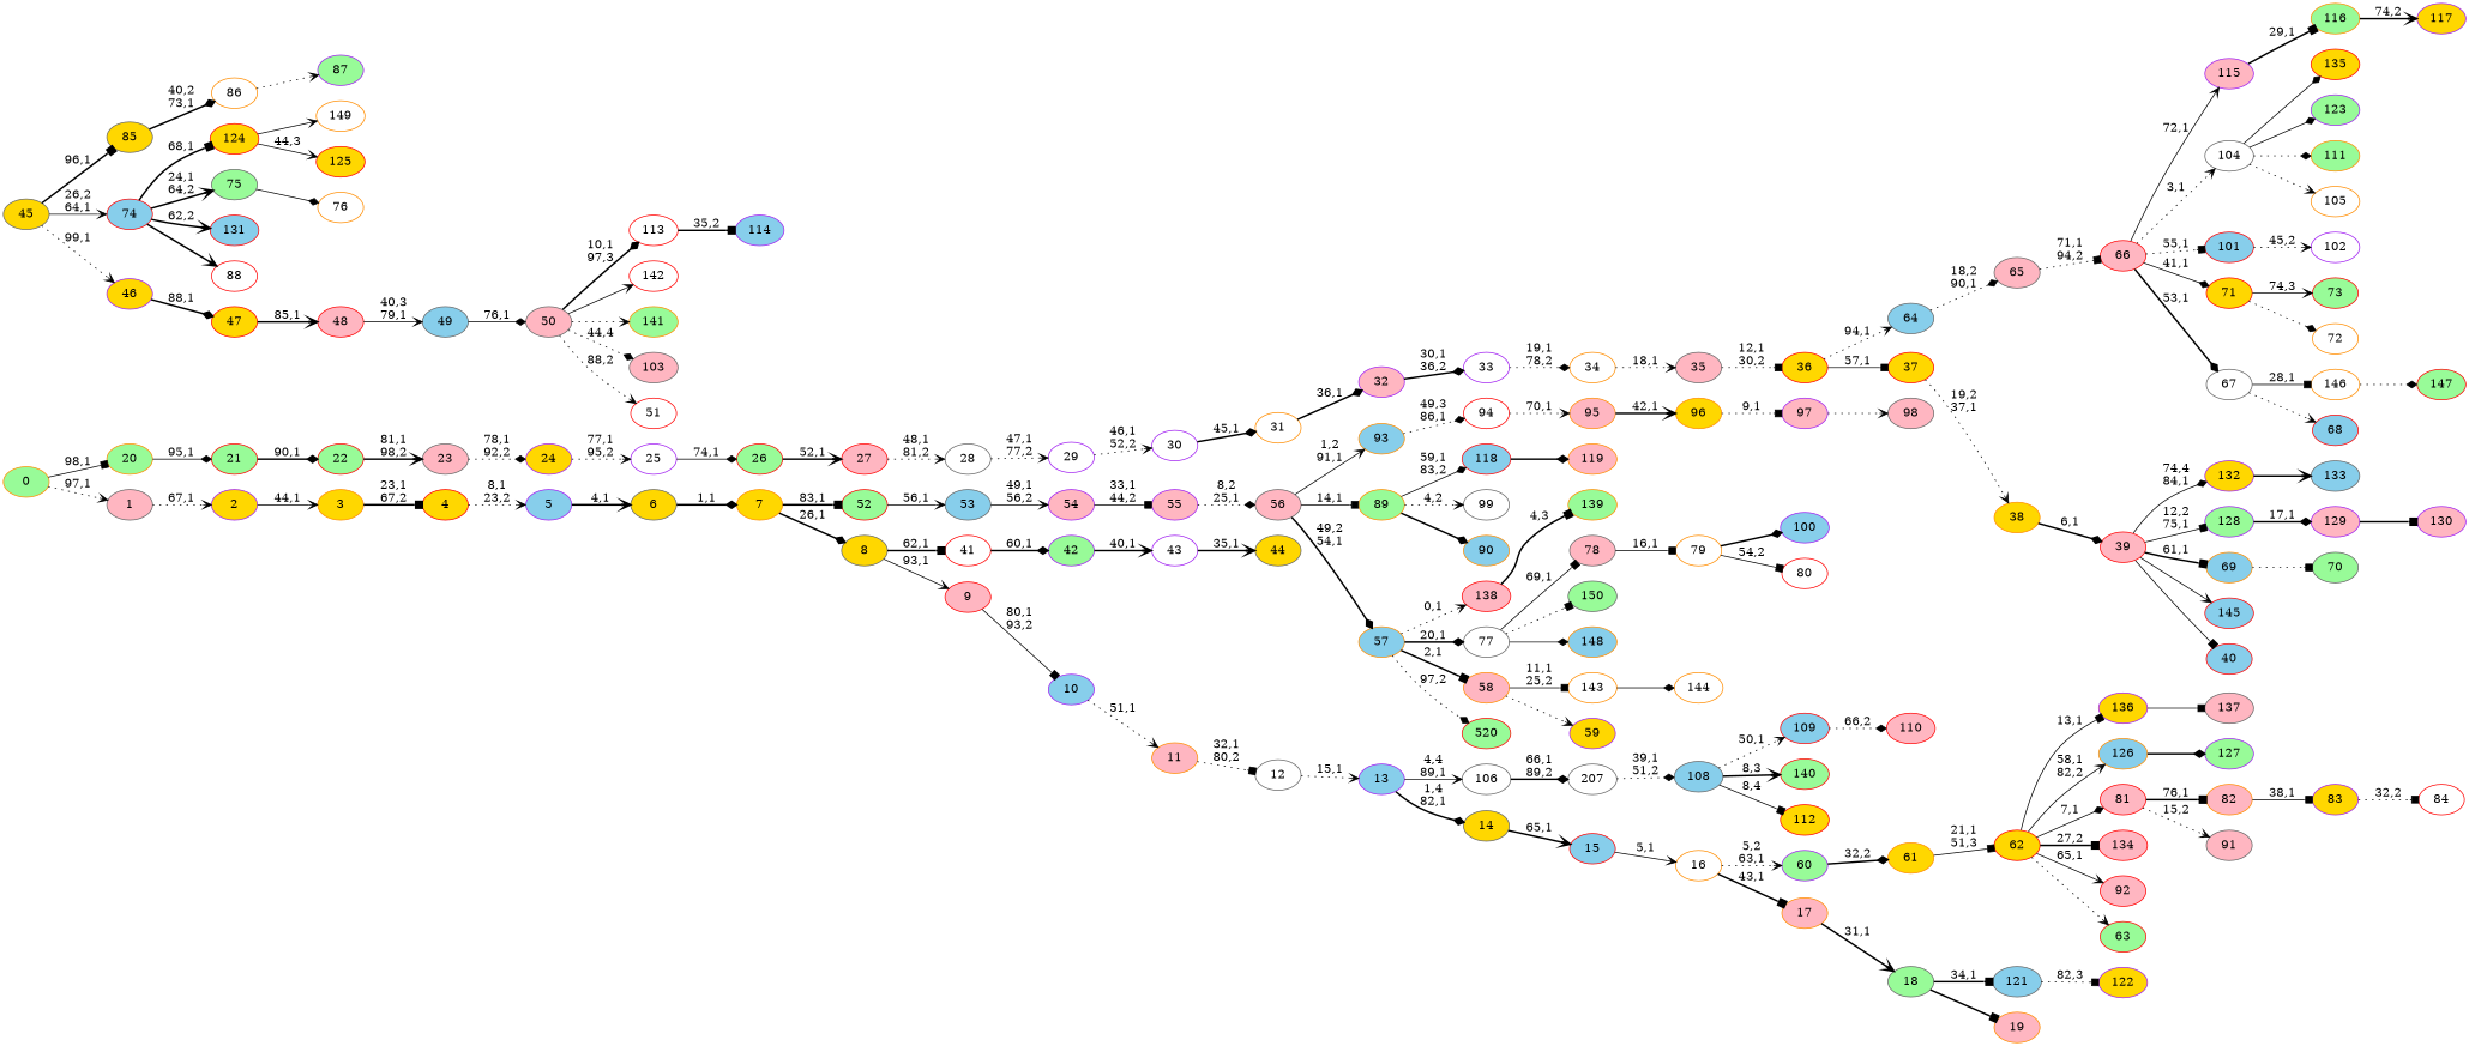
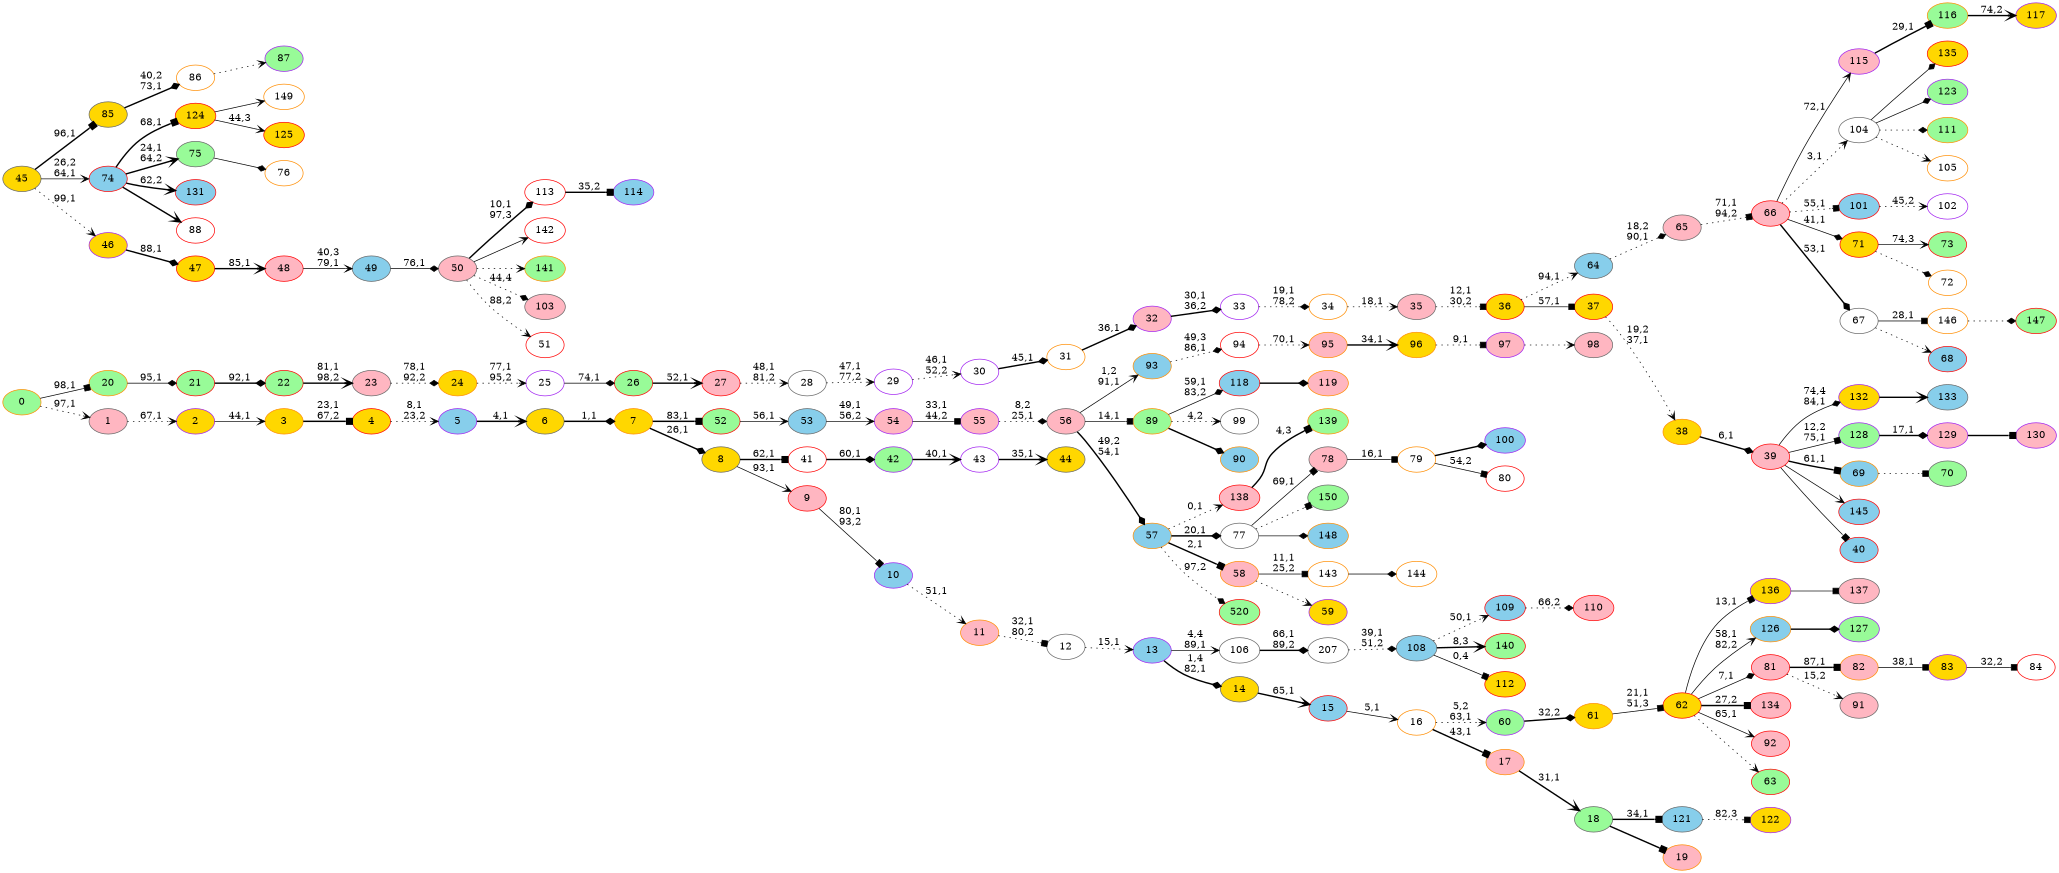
  digraph {
    rankdir=LR
    node [color=red fillcolor=lightpink style=filled]
    edge [arrowhead=vee style=bold]
    146 [color=darkorange fillcolor=white]
    147 [fillcolor=palegreen]
    143 [color=darkorange fillcolor=white]
    144 [color=darkorange fillcolor=white]
    138
    139 [color=darkorange fillcolor=palegreen]
    136 [color=purple fillcolor=gold]
    137 [color=gray40]
    132 [color=purple fillcolor=gold]
    133 [color=gray40 fillcolor=skyblue]
    129 [color=purple]
    130 [color=purple]
    128 [color=purple fillcolor=palegreen]
    126 [color=darkorange fillcolor=skyblue]
    127 [color=purple fillcolor=palegreen]
    124 [fillcolor=gold]
    149 [color=darkorange fillcolor=white]
    125 [fillcolor=gold]
    121 [color=gray40 fillcolor=skyblue]
    122 [color=purple fillcolor=gold]
    118 [fillcolor=skyblue]
    119 [color=darkorange]
    116 [color=darkorange fillcolor=palegreen]
    117 [color=purple fillcolor=gold]
    115 [color=purple]
    114 [color=purple fillcolor=skyblue]
    113 [fillcolor=white]
    109 [fillcolor=skyblue]
    110
    108 [color=gray40 fillcolor=skyblue]
    140 [fillcolor=palegreen]
    112 [fillcolor=gold]
    n33 [color=gray40 fillcolor=white label=207]
    106 [color=gray40 fillcolor=white]
    104 [color=gray40 fillcolor=white]
    135 [fillcolor=gold]
    123 [color=purple fillcolor=palegreen]
    111 [color=darkorange fillcolor=palegreen]
    105 [color=darkorange fillcolor=white]
    101 [fillcolor=skyblue]
    102 [color=purple fillcolor=white]
    97 [color=purple]
    98 [color=gray40]
    96 [color=darkorange fillcolor=gold]
    95 [color=darkorange]
    94 [fillcolor=white]
    93 [color=darkorange fillcolor=skyblue]
    89 [color=darkorange fillcolor=palegreen]
    99 [color=gray40 fillcolor=white]
    90 [color=darkorange fillcolor=skyblue]
    86 [color=darkorange fillcolor=white]
    87 [color=purple fillcolor=palegreen]
    85 [color=gray40 fillcolor=gold]
    83 [color=purple fillcolor=gold]
    84 [fillcolor=white]
    82 [color=darkorange]
    81
    91 [color=gray40]
    79 [color=darkorange fillcolor=white]
    100 [color=purple fillcolor=skyblue]
    80 [fillcolor=white]
    78 [color=gray40]
    77 [color=gray40 fillcolor=white]
    150 [color=gray40 fillcolor=palegreen]
    148 [color=darkorange fillcolor=skyblue]
    75 [color=gray40 fillcolor=palegreen]
    76 [color=darkorange fillcolor=white]
    74 [fillcolor=skyblue]
    131 [fillcolor=skyblue]
    88 [fillcolor=white]
    71 [fillcolor=gold]
    73 [fillcolor=palegreen]
    72 [color=darkorange fillcolor=white]
    69 [color=darkorange fillcolor=skyblue]
    70 [color=gray40 fillcolor=palegreen]
    67 [color=gray40 fillcolor=white]
    68 [fillcolor=skyblue]
    66
    65 [color=gray40]
    64 [color=gray40 fillcolor=skyblue]
    62 [fillcolor=gold]
    134
    92
    63 [fillcolor=palegreen]
    61 [color=darkorange fillcolor=gold]
    60 [color=purple fillcolor=palegreen]
    58 [color=darkorange]
    59 [color=purple fillcolor=gold]
    57 [color=darkorange fillcolor=skyblue]
    n90 [fillcolor=palegreen label=520]
    56 [color=gray40]
    55 [color=purple]
    54 [color=purple]
    53 [color=gray40 fillcolor=skyblue]
    52 [fillcolor=palegreen]
    50 [color=gray40]
    142 [fillcolor=white]
    141 [color=darkorange fillcolor=palegreen]
    103 [color=gray40]
    51 [fillcolor=white]
    49 [color=gray40 fillcolor=skyblue]
    48
    47 [fillcolor=gold]
    46 [color=purple fillcolor=gold]
    45 [color=gray40 fillcolor=gold]
    44 [color=gray40 fillcolor=gold]
    43 [color=purple fillcolor=white]
    42 [color=purple fillcolor=palegreen]
    41 [fillcolor=white]
    39
    145 [fillcolor=skyblue]
    40 [fillcolor=skyblue]
    38 [color=darkorange fillcolor=gold]
    37 [fillcolor=gold]
    36 [fillcolor=gold]
    35 [color=gray40]
    34 [color=darkorange fillcolor=white]
    33 [color=purple fillcolor=white]
    32 [color=purple]
    31 [color=darkorange fillcolor=white]
    30 [color=purple fillcolor=white]
    29 [color=purple fillcolor=white]
    28 [color=gray40 fillcolor=white]
    27
    26 [fillcolor=palegreen]
    25 [color=purple fillcolor=white]
-   24 [color=purple fillcolor=gold]
+   24 [color=darkorange fillcolor=gold]
    23 [color=gray40]
    22 [fillcolor=palegreen]
    21 [fillcolor=palegreen]
    20 [color=darkorange fillcolor=palegreen]
    18 [color=gray40 fillcolor=palegreen]
    19 [color=darkorange]
    17 [color=darkorange]
    16 [color=darkorange fillcolor=white]
    15 [fillcolor=skyblue]
    14 [color=gray40 fillcolor=gold]
    13 [color=purple fillcolor=skyblue]
    12 [color=gray40 fillcolor=white]
    11 [color=darkorange]
    10 [color=purple fillcolor=skyblue]
    9
    8 [color=gray40 fillcolor=gold]
    7 [color=darkorange fillcolor=gold]
    6 [color=gray40 fillcolor=gold]
    5 [color=purple fillcolor=skyblue]
    4 [fillcolor=gold]
    3 [color=darkorange fillcolor=gold]
    2 [color=purple fillcolor=gold]
    1 [color=gray40]
    0 [color=darkorange fillcolor=palegreen]
    146 -> 147 [arrowhead=diamond style=dotted]
    143 -> 144 [arrowhead=diamond style=solid]
    138 -> 139 [arrowhead=box label="4,3"]
    136 -> 137 [arrowhead=box style=solid]
    132 -> 133
    129 -> 130 [arrowhead=box]
    128 -> 129 [arrowhead=diamond label="17,1"]
    126 -> 127 [arrowhead=diamond]
    124 -> 149 [style=solid]
    124 -> 125 [label="44,3" style=solid]
    121 -> 122 [arrowhead=box label="82,3" style=dotted]
    118 -> 119 [arrowhead=diamond]
    116 -> 117 [label="74,2"]
    115 -> 116 [arrowhead=box label="29,1"]
    113 -> 114 [arrowhead=box label="35,2"]
    109 -> 110 [arrowhead=diamond label="66,2" style=dotted]
    108 -> 109 [label="50,1" style=dotted]
    108 -> 140 [label="8,3"]
-   108 -> 112 [arrowhead=box label="8,4" style=solid]
+   108 -> 112 [arrowhead=box label="0,4" style=solid]
    n33 -> 108 [arrowhead=diamond label="39,1\n51,2" style=dotted]
    106 -> n33 [arrowhead=diamond label="66,1\n89,2"]
    104 -> 135 [arrowhead=diamond style=solid]
    104 -> 123 [arrowhead=diamond style=solid]
    104 -> 111 [arrowhead=diamond style=dotted]
    104 -> 105 [style=dotted]
    101 -> 102 [label="45,2" style=dotted]
    97 -> 98 [style=dotted]
    96 -> 97 [arrowhead=box label="9,1" style=dotted]
-   95 -> 96 [label="42,1"]
+   95 -> 96 [label="34,1"]
    94 -> 95 [label="70,1" style=dotted]
    93 -> 94 [arrowhead=diamond label="49,3\n86,1" style=dotted]
    89 -> 118 [arrowhead=diamond label="59,1\n83,2" style=solid]
    89 -> 99 [label="4,2" style=dotted]
    89 -> 90 [arrowhead=diamond]
    86 -> 87 [style=dotted]
    85 -> 86 [arrowhead=diamond label="40,2\n73,1"]
-   83 -> 84 [arrowhead=box label="32,2" style=dotted]
+   83 -> 84 [arrowhead=box label="32,2" style=solid]
    82 -> 83 [arrowhead=box label="38,1" style=solid]
-   81 -> 82 [arrowhead=box label="76,1"]
+   81 -> 82 [arrowhead=box label="87,1"]
    81 -> 91 [label="15,2" style=dotted]
    79 -> 100 [arrowhead=diamond]
    79 -> 80 [arrowhead=box label="54,2" style=solid]
    78 -> 79 [arrowhead=box label="16,1" style=solid]
    77 -> 78 [arrowhead=box label="69,1" style=solid]
    77 -> 150 [arrowhead=box style=dotted]
    77 -> 148 [arrowhead=diamond style=solid]
    75 -> 76 [arrowhead=diamond style=solid]
    74 -> 124 [arrowhead=box label="68,1"]
    74 -> 75 [label="24,1\n64,2"]
    74 -> 131 [label="62,2"]
    74 -> 88
    71 -> 73 [label="74,3" style=solid]
    71 -> 72 [arrowhead=diamond style=dotted]
    69 -> 70 [arrowhead=box style=dotted]
    67 -> 146 [arrowhead=box label="28,1" style=solid]
    67 -> 68 [style=dotted]
    66 -> 115 [label="72,1" style=solid]
    66 -> 104 [label="3,1" style=dotted]
    66 -> 101 [arrowhead=box label="55,1" style=dotted]
    66 -> 71 [arrowhead=diamond label="41,1" style=solid]
    66 -> 67 [arrowhead=diamond label="53,1"]
    65 -> 66 [arrowhead=box label="71,1\n94,2" style=dotted]
    64 -> 65 [arrowhead=diamond label="18,2\n90,1" style=dotted]
    62 -> 136 [arrowhead=box label="13,1" style=solid]
    62 -> 126 [label="58,1\n82,2" style=solid]
    62 -> 81 [arrowhead=diamond label="7,1" style=solid]
    62 -> 134 [arrowhead=box label="27,2"]
    62 -> 92 [label="65,1" style=solid]
    62 -> 63 [style=dotted]
    61 -> 62 [arrowhead=box label="21,1\n51,3" style=solid]
    60 -> 61 [arrowhead=diamond label="32,2"]
    58 -> 143 [arrowhead=box label="11,1\n25,2" style=solid]
    58 -> 59 [style=dotted]
    57 -> 138 [label="0,1" style=dotted]
    57 -> 77 [arrowhead=diamond label="20,1"]
    57 -> 58 [arrowhead=box label="2,1"]
    57 -> n90 [arrowhead=diamond label="97,2" style=dotted]
    56 -> 93 [label="1,2\n91,1" style=solid]
    56 -> 89 [arrowhead=box label="14,1" style=solid]
    56 -> 57 [arrowhead=diamond label="49,2\n54,1"]
    55 -> 56 [arrowhead=diamond label="8,2\n25,1" style=dotted]
    54 -> 55 [arrowhead=box label="33,1\n44,2" style=solid]
    53 -> 54 [label="49,1\n56,2" style=solid]
    52 -> 53 [label="56,1" style=solid]
    50 -> 113 [arrowhead=diamond label="10,1\n97,3"]
    50 -> 142 [style=solid]
    50 -> 141 [style=dotted]
    50 -> 103 [arrowhead=diamond label="44,4" style=dotted]
    50 -> 51 [label="88,2" style=dotted]
    49 -> 50 [arrowhead=diamond label="76,1" style=solid]
    48 -> 49 [label="40,3\n79,1" style=solid]
    47 -> 48 [label="85,1"]
    46 -> 47 [arrowhead=diamond label="88,1"]
    45 -> 85 [arrowhead=box label="96,1"]
    45 -> 74 [label="26,2\n64,1" style=solid]
    45 -> 46 [label="99,1" style=dotted]
    43 -> 44 [label="35,1"]
    42 -> 43 [label="40,1"]
    41 -> 42 [arrowhead=diamond label="60,1"]
    39 -> 132 [arrowhead=diamond label="74,4\n84,1" style=solid]
    39 -> 128 [arrowhead=box label="12,2\n75,1" style=solid]
    39 -> 69 [arrowhead=box label="61,1"]
    39 -> 145 [style=solid]
    39 -> 40 [arrowhead=box style=solid]
    38 -> 39 [arrowhead=diamond label="6,1"]
    37 -> 38 [label="19,2\n37,1" style=dotted]
    36 -> 64 [label="94,1" style=dotted]
    36 -> 37 [arrowhead=box label="57,1" style=solid]
    35 -> 36 [arrowhead=box label="12,1\n30,2" style=dotted]
    34 -> 35 [label="18,1" style=dotted]
    33 -> 34 [arrowhead=diamond label="19,1\n78,2" style=dotted]
    32 -> 33 [arrowhead=diamond label="30,1\n36,2"]
    31 -> 32 [arrowhead=diamond label="36,1"]
    30 -> 31 [arrowhead=diamond label="45,1"]
    29 -> 30 [label="46,1\n52,2" style=dotted]
    28 -> 29 [label="47,1\n77,2" style=dotted]
    27 -> 28 [label="48,1\n81,2" style=dotted]
    26 -> 27 [label="52,1"]
    25 -> 26 [arrowhead=diamond label="74,1" style=solid]
    24 -> 25 [label="77,1\n95,2" style=dotted]
    23 -> 24 [arrowhead=diamond label="78,1\n92,2" style=dotted]
    22 -> 23 [label="81,1\n98,2"]
-   21 -> 22 [arrowhead=diamond label="90,1"]
+   21 -> 22 [arrowhead=diamond label="92,1"]
    20 -> 21 [arrowhead=diamond label="95,1" style=solid]
    18 -> 121 [arrowhead=box label="34,1"]
    18 -> 19 [arrowhead=box]
    17 -> 18 [label="31,1"]
    16 -> 60 [label="5,2\n63,1" style=dotted]
    16 -> 17 [arrowhead=box label="43,1"]
    15 -> 16 [label="5,1" style=solid]
    14 -> 15 [label="65,1"]
    13 -> 106 [label="4,4\n89,1" style=solid]
    13 -> 14 [arrowhead=diamond label="1,4\n82,1"]
    12 -> 13 [label="15,1" style=dotted]
    11 -> 12 [arrowhead=box label="32,1\n80,2" style=dotted]
    10 -> 11 [label="51,1" style=dotted]
    9 -> 10 [arrowhead=box label="80,1\n93,2" style=solid]
    8 -> 41 [arrowhead=box label="62,1"]
    8 -> 9 [label="93,1" style=solid]
    7 -> 52 [arrowhead=box label="83,1"]
    7 -> 8 [arrowhead=diamond label="26,1"]
    6 -> 7 [arrowhead=diamond label="1,1"]
    5 -> 6 [label="4,1"]
    4 -> 5 [label="8,1\n23,2" style=dotted]
    3 -> 4 [arrowhead=box label="23,1\n67,2"]
    2 -> 3 [label="44,1" style=solid]
    1 -> 2 [label="67,1" style=dotted]
    0 -> 20 [arrowhead=box label="98,1" style=solid]
    0 -> 1 [label="97,1" style=dotted]
  }
